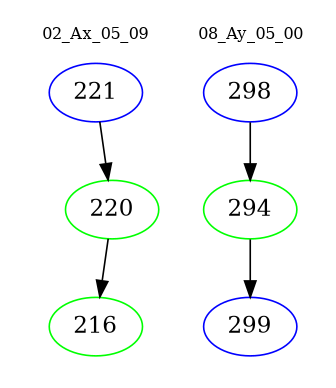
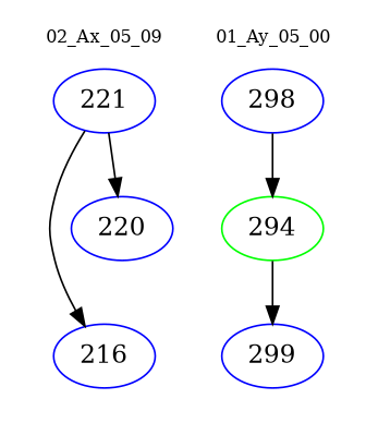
  digraph {
    node [color=blue]
    edge [color=black]
    n1 [label=221]
-   n2 [color=green label=216]
-   n3 [color=green label=220]
+   n2 [label=216]
+   n3 [label=220]
    n4 [label=298]
    n5 [color=green label=294]
    n6 [label=299]
    subgraph cluster_1 {
      color=white
      fontsize=10
      label="02_Ax_05_09"
      n1
      n2
      n3
    }
    subgraph cluster_2 {
      color=white
      fontsize=10
-     label="08_Ay_05_00"
+     label="01_Ay_05_00"
      n4
      n5
      n6
    }
-   n3 -> n2
+   n1 -> n2
    n1 -> n3
    n4 -> n5
    n5 -> n6
  }
